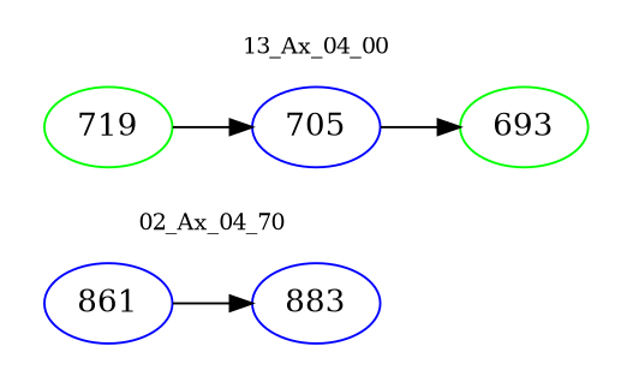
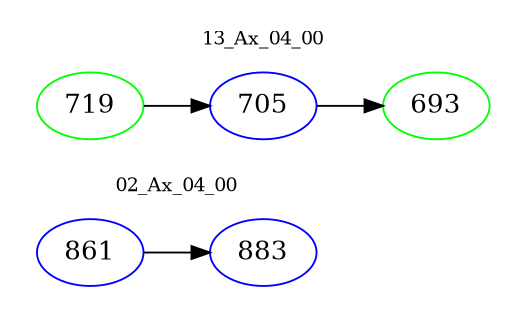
  digraph {
    rankdir=LR
    node [color=blue]
    edge [color=black]
    n1 [label=861]
    n2 [label=883]
    n3 [color=green label=719]
    n4 [label=705]
    n5 [color=green label=693]
    subgraph cluster_1 {
      color=white
      fontsize=10
-     label="02_Ax_04_70"
+     label="02_Ax_04_00"
      n1
      n2
    }
    subgraph cluster_2 {
      color=white
      fontsize=10
      label="13_Ax_04_00"
      n3
      n4
      n5
    }
    n1 -> n2
    n3 -> n4
    n4 -> n5
  }
